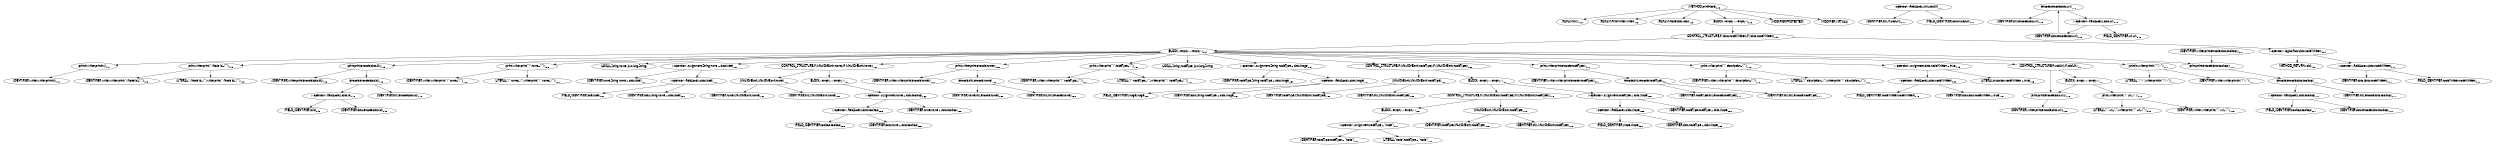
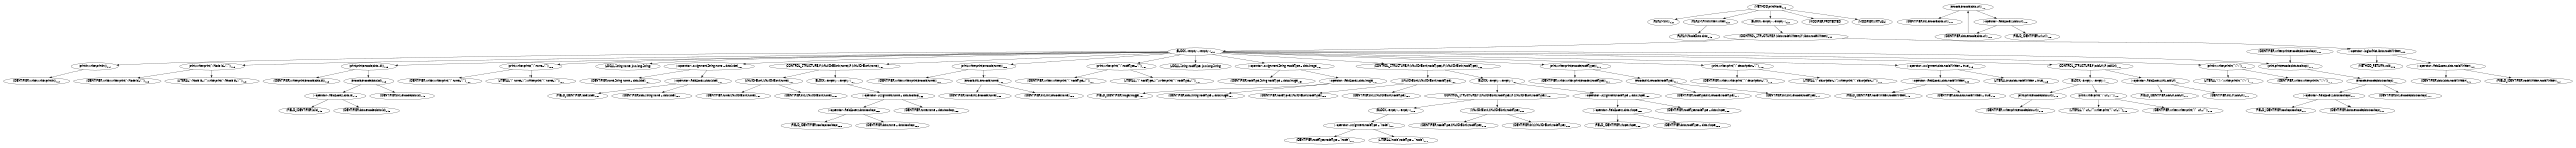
  digraph {
    fontname=Lato
    node [fontname=Lato]
    edge [fontname=Lato]
    n1 [label=<(METHOD,printNode)<SUB>143</SUB>>]
    n2 [label=<(PARAM,this)<SUB>143</SUB>>]
    n3 [label=<(PARAM,PrintWriter writer)<SUB>143</SUB>>]
    n4 [label=<(PARAM,NodeData data)<SUB>143</SUB>>]
    n5 [label=<(BLOCK,&lt;empty&gt;,&lt;empty&gt;)<SUB>143</SUB>>]
    n6 [label=<(MODIFIER,PROTECTED)>]
    n7 [label=<(MODIFIER,VIRTUAL)>]
    n8 [label=<(CONTROL_STRUCTURE,if (!data.nodeWritten),if (!data.nodeWritten))<SUB>144</SUB>>]
    n9 [label=<(METHOD_RETURN,void)<SUB>143</SUB>>]
    n10 [label=<(&lt;operator&gt;.logicalNot,!data.nodeWritten)<SUB>144</SUB>>]
    n11 [label=<(BLOCK,&lt;empty&gt;,&lt;empty&gt;)<SUB>144</SUB>>]
    n12 [label=<(&lt;operator&gt;.fieldAccess,data.nodeWritten)<SUB>144</SUB>>]
    n13 [label=<(&lt;operator&gt;.assignment,data.nodeWritten = true)<SUB>145</SUB>>]
    n14 [label=<(println,writer.println())<SUB>147</SUB>>]
    n15 [label=<(print,writer.print(&quot;&lt;Node id=\&quot;&quot;))<SUB>148</SUB>>]
    n16 [label=<(print,print(encode(data.id)))<SUB>149</SUB>>]
    n17 [label=<(print,writer.print(&quot;\&quot; name=\&quot;&quot;))<SUB>150</SUB>>]
    n18 [label=<(LOCAL,String name: java.lang.String)>]
    n19 [label=<(&lt;operator&gt;.assignment,String name = data.label)<SUB>151</SUB>>]
    n20 [label=<(CONTROL_STRUCTURE,if (isNullOrBlank(name)),if (isNullOrBlank(name)))<SUB>152</SUB>>]
    n21 [label=<(print,writer.print(encode(name)))<SUB>155</SUB>>]
    n22 [label=<(print,writer.print(&quot;\&quot; nodeType=\&quot;&quot;))<SUB>156</SUB>>]
    n23 [label=<(LOCAL,String nodeType: java.lang.String)>]
    n24 [label=<(&lt;operator&gt;.assignment,String nodeType = data.image)<SUB>157</SUB>>]
    n25 [label=<(CONTROL_STRUCTURE,if (isNullOrBlank(nodeType)),if (isNullOrBlank(nodeType)))<SUB>158</SUB>>]
    n26 [label=<(print,writer.print(encode(nodeType)))<SUB>164</SUB>>]
    n27 [label=<(print,writer.print(&quot;\&quot; description=\&quot;&quot;))<SUB>165</SUB>>]
    n28 [label=<(print,print(encode(data.tooltop)))<SUB>166</SUB>>]
    n29 [label=<(CONTROL_STRUCTURE,if (addUrl),if (addUrl))<SUB>167</SUB>>]
    n30 [label=<(println,writer.println(&quot;\&quot;/&gt;&quot;))<SUB>171</SUB>>]
    n31 [label=<(IDENTIFIER,data,!data.nodeWritten)<SUB>144</SUB>>]
    n32 [label=<(FIELD_IDENTIFIER,nodeWritten,nodeWritten)<SUB>144</SUB>>]
    n33 [label=<(&lt;operator&gt;.fieldAccess,data.nodeWritten)<SUB>145</SUB>>]
    n34 [label=<(LITERAL,true,data.nodeWritten = true)<SUB>145</SUB>>]
    n35 [label=<(IDENTIFIER,writer,writer.println())<SUB>147</SUB>>]
    n36 [label=<(IDENTIFIER,writer,writer.print(&quot;&lt;Node id=\&quot;&quot;))<SUB>148</SUB>>]
    n37 [label=<(LITERAL,&quot;&lt;Node id=\&quot;&quot;,writer.print(&quot;&lt;Node id=\&quot;&quot;))<SUB>148</SUB>>]
    n38 [label=<(IDENTIFIER,writer,print(encode(data.id)))<SUB>149</SUB>>]
    n39 [label=<(encode,encode(data.id))<SUB>149</SUB>>]
    n40 [label=<(IDENTIFIER,writer,writer.print(&quot;\&quot; name=\&quot;&quot;))<SUB>150</SUB>>]
    n41 [label=<(LITERAL,&quot;\&quot; name=\&quot;&quot;,writer.print(&quot;\&quot; name=\&quot;&quot;))<SUB>150</SUB>>]
    n42 [label=<(IDENTIFIER,name,String name = data.label)<SUB>151</SUB>>]
    n43 [label=<(&lt;operator&gt;.fieldAccess,data.label)<SUB>151</SUB>>]
    n44 [label=<(isNullOrBlank,isNullOrBlank(name))<SUB>152</SUB>>]
    n45 [label=<(BLOCK,&lt;empty&gt;,&lt;empty&gt;)<SUB>152</SUB>>]
    n46 [label=<(IDENTIFIER,writer,writer.print(encode(name)))<SUB>155</SUB>>]
    n47 [label=<(encode,this.encode(name))<SUB>150</SUB>>]
    n48 [label=<(IDENTIFIER,writer,writer.print(&quot;\&quot; nodeType=\&quot;&quot;))<SUB>156</SUB>>]
    n49 [label=<(LITERAL,&quot;\&quot; nodeType=\&quot;&quot;,writer.print(&quot;\&quot; nodeType=\&quot;&quot;))<SUB>156</SUB>>]
    n50 [label=<(IDENTIFIER,nodeType,String nodeType = data.image)<SUB>457</SUB>>]
    n51 [label=<(&lt;operator&gt;.fieldAccess,data.image)<SUB>157</SUB>>]
    n52 [label=<(isNullOrBlank,isNullOrBlank(nodeType))<SUB>158</SUB>>]
    n53 [label=<(BLOCK,&lt;empty&gt;,&lt;empty&gt;)<SUB>158</SUB>>]
    n54 [label=<(IDENTIFIER,writer,writer.print(encode(nodeType)))<SUB>164</SUB>>]
    n55 [label=<(encode,this.encode(nodeType))<SUB>164</SUB>>]
    n56 [label=<(IDENTIFIER,writer,writer.print(&quot;\&quot; description=\&quot;&quot;))<SUB>165</SUB>>]
    n57 [label=<(LITERAL,&quot;\&quot; description=\&quot;&quot;,writer.print(&quot;\&quot; description=\&quot;&quot;))<SUB>165</SUB>>]
    n58 [label=<(encode,encode(data.tooltop))<SUB>166</SUB>>]
    n59 [label=<(&lt;operator&gt;.fieldAccess,this.addUrl)<SUB>167</SUB>>]
    n60 [label=<(BLOCK,&lt;empty&gt;,&lt;empty&gt;)<SUB>167</SUB>>]
    n61 [label=<(IDENTIFIER,writer,writer.println(&quot;\&quot;/&gt;&quot;))<SUB>171</SUB>>]
    n62 [label=<(LITERAL,&quot;\&quot;/&gt;&quot;,writer.println(&quot;\&quot;/&gt;&quot;))<SUB>171</SUB>>]
    n63 [label=<(IDENTIFIER,data,data.nodeWritten = true)<SUB>145</SUB>>]
    n64 [label=<(FIELD_IDENTIFIER,nodeWritten,nodeWritten)<SUB>145</SUB>>]
    n65 [label=<(IDENTIFIER,this,encode(data.id))<SUB>149</SUB>>]
    n66 [label=<(&lt;operator&gt;.fieldAccess,data.id)<SUB>149</SUB>>]
    n67 [label=<(IDENTIFIER,data,encode(data.id))<SUB>149</SUB>>]
    n68 [label=<(FIELD_IDENTIFIER,id,id)<SUB>149</SUB>>]
    n69 [label=<(IDENTIFIER,data,String name = data.label)<SUB>151</SUB>>]
    n70 [label=<(FIELD_IDENTIFIER,label,label)<SUB>151</SUB>>]
    n71 [label=<(IDENTIFIER,this,isNullOrBlank(name))<SUB>152</SUB>>]
    n72 [label=<(IDENTIFIER,name,isNullOrBlank(name))<SUB>152</SUB>>]
    n73 [label=<(&lt;operator&gt;.assignment,name = data.tooltop)<SUB>153</SUB>>]
    n74 [label=<(IDENTIFIER,name,name = data.tooltop)<SUB>153</SUB>>]
    n75 [label=<(&lt;operator&gt;.fieldAccess,data.tooltop)<SUB>153</SUB>>]
    n76 [label=<(IDENTIFIER,data,name = data.tooltop)<SUB>153</SUB>>]
    n77 [label=<(FIELD_IDENTIFIER,tooltop,tooltop)<SUB>153</SUB>>]
    n78 [label=<(IDENTIFIER,this,this.encode(name))<SUB>155</SUB>>]
    n79 [label=<(IDENTIFIER,name,this.encode(name))<SUB>155</SUB>>]
    n80 [label=<(IDENTIFIER,data,String nodeType = data.image)<SUB>157</SUB>>]
    n81 [label=<(FIELD_IDENTIFIER,image,image)<SUB>157</SUB>>]
    n82 [label=<(IDENTIFIER,this,isNullOrBlank(nodeType))<SUB>158</SUB>>]
    n83 [label=<(IDENTIFIER,nodeType,isNullOrBlank(nodeType))<SUB>158</SUB>>]
    n84 [label=<(&lt;operator&gt;.assignment,nodeType = data.shape)<SUB>159</SUB>>]
    n85 [label=<(CONTROL_STRUCTURE,if (isNullOrBlank(nodeType)),if (isNullOrBlank(nodeType)))<SUB>160</SUB>>]
    n86 [label=<(IDENTIFIER,nodeType,nodeType = data.shape)<SUB>159</SUB>>]
    n87 [label=<(&lt;operator&gt;.fieldAccess,data.shape)<SUB>159</SUB>>]
    n88 [label=<(isNullOrBlank,isNullOrBlank(nodeType))<SUB>160</SUB>>]
    n89 [label=<(BLOCK,&lt;empty&gt;,&lt;empty&gt;)<SUB>160</SUB>>]
    n90 [label=<(IDENTIFIER,data,nodeType = data.shape)<SUB>159</SUB>>]
    n91 [label=<(FIELD_IDENTIFIER,shape,shape)<SUB>159</SUB>>]
    n92 [label=<(IDENTIFIER,this,isNullOrBlank(nodeType))<SUB>160</SUB>>]
    n93 [label=<(IDENTIFIER,nodeType,isNullOrBlank(nodeType))<SUB>160</SUB>>]
    n94 [label=<(&lt;operator&gt;.assignment,nodeType = &quot;node&quot;)<SUB>161</SUB>>]
    n95 [label=<(IDENTIFIER,nodeType,nodeType = &quot;node&quot;)<SUB>161</SUB>>]
    n96 [label=<(LITERAL,&quot;node&quot;,nodeType = &quot;node&quot;)<SUB>161</SUB>>]
    n97 [label=<(IDENTIFIER,this,this.encode(nodeType))<SUB>164</SUB>>]
    n98 [label=<(IDENTIFIER,nodeType,this.encode(nodeType))<SUB>164</SUB>>]
    n99 [label=<(IDENTIFIER,writer,print(encode(data.tooltop)))<SUB>166</SUB>>]
    n100 [label=<(IDENTIFIER,this,encode(data.tooltop))<SUB>166</SUB>>]
    n101 [label=<(&lt;operator&gt;.fieldAccess,data.tooltop)<SUB>166</SUB>>]
    n102 [label=<(IDENTIFIER,data,encode(data.tooltop))<SUB>166</SUB>>]
    n103 [label=<(FIELD_IDENTIFIER,tooltop,tooltop)<SUB>166</SUB>>]
    n104 [label=<(IDENTIFIER,this,if (addUrl))<SUB>167</SUB>>]
    n105 [label=<(FIELD_IDENTIFIER,addUrl,addUrl)<SUB>167</SUB>>]
    n106 [label=<(print,writer.print(&quot;\&quot; url=\&quot;&quot;))<SUB>168</SUB>>]
    n107 [label=<(print,print(encode(data.url)))<SUB>169</SUB>>]
    n108 [label=<(IDENTIFIER,writer,writer.print(&quot;\&quot; url=\&quot;&quot;))<SUB>168</SUB>>]
    n109 [label=<(LITERAL,&quot;\&quot; url=\&quot;&quot;,writer.print(&quot;\&quot; url=\&quot;&quot;))<SUB>168</SUB>>]
    n110 [label=<(IDENTIFIER,writer,print(encode(data.url)))<SUB>169</SUB>>]
    n111 [label=<(encode,encode(data.url))<SUB>169</SUB>>]
    n112 [label=<(IDENTIFIER,this,encode(data.url))<SUB>169</SUB>>]
    n113 [label=<(&lt;operator&gt;.fieldAccess,data.url)<SUB>169</SUB>>]
    n114 [label=<(IDENTIFIER,data,encode(data.url))<SUB>169</SUB>>]
    n115 [label=<(FIELD_IDENTIFIER,url,url)<SUB>169</SUB>>]
    n1 -> n2
    n1 -> n3
-   n1 -> n4
+   n3 -> n4
    n1 -> n5
    n1 -> n6
    n1 -> n7
    n5 -> n8
    n8 -> n10
    n8 -> n11
    n10 -> n9
    n10 -> n12
    n11 -> n13
    n11 -> n14
    n11 -> n15
    n11 -> n16
    n11 -> n17
    n11 -> n18
    n11 -> n19
    n11 -> n20
    n11 -> n21
    n11 -> n22
    n11 -> n23
    n11 -> n24
    n11 -> n25
    n11 -> n26
    n11 -> n27
    n11 -> n28
    n11 -> n29
    n11 -> n30
    n12 -> n31
    n12 -> n32
    n13 -> n33
    n13 -> n34
    n14 -> n35
    n15 -> n36
    n15 -> n37
    n16 -> n38
    n16 -> n39
    n17 -> n40
    n17 -> n41
    n19 -> n42
    n19 -> n43
    n20 -> n44
    n20 -> n45
    n21 -> n46
    n21 -> n47
    n22 -> n48
    n22 -> n49
    n24 -> n50
    n24 -> n51
    n25 -> n52
    n25 -> n53
    n26 -> n54
    n26 -> n55
    n27 -> n56
    n27 -> n57
    n28 -> n58
-   n29 -> n107
+   n29 -> n59
    n29 -> n60
    n30 -> n61
    n30 -> n62
    n33 -> n63
    n33 -> n64
    n39 -> n65
    n39 -> n66
    n43 -> n69
    n43 -> n70
    n44 -> n71
    n44 -> n72
    n45 -> n73
    n47 -> n78
    n47 -> n79
    n51 -> n80
    n51 -> n81
    n52 -> n82
    n52 -> n83
    n53 -> n84
    n53 -> n85
    n55 -> n97
    n55 -> n98
    n58 -> n100
    n58 -> n101
    n59 -> n104
    n59 -> n105
    n60 -> n106
    n60 -> n107
    n66 -> n67
    n66 -> n68
    n73 -> n74
    n73 -> n75
    n75 -> n76
    n75 -> n77
    n84 -> n86
    n84 -> n87
    n85 -> n88
    n85 -> n89
    n87 -> n90
    n87 -> n91
    n88 -> n92
    n88 -> n93
    n89 -> n94
    n94 -> n95
    n94 -> n96
    n99 -> n28
    n101 -> n102
    n101 -> n103
    n106 -> n108
    n106 -> n109
    n107 -> n110
    n111 -> n112
    n111 -> n113
    n113 -> n114
    n113 -> n115
    n114 -> n111
  }
